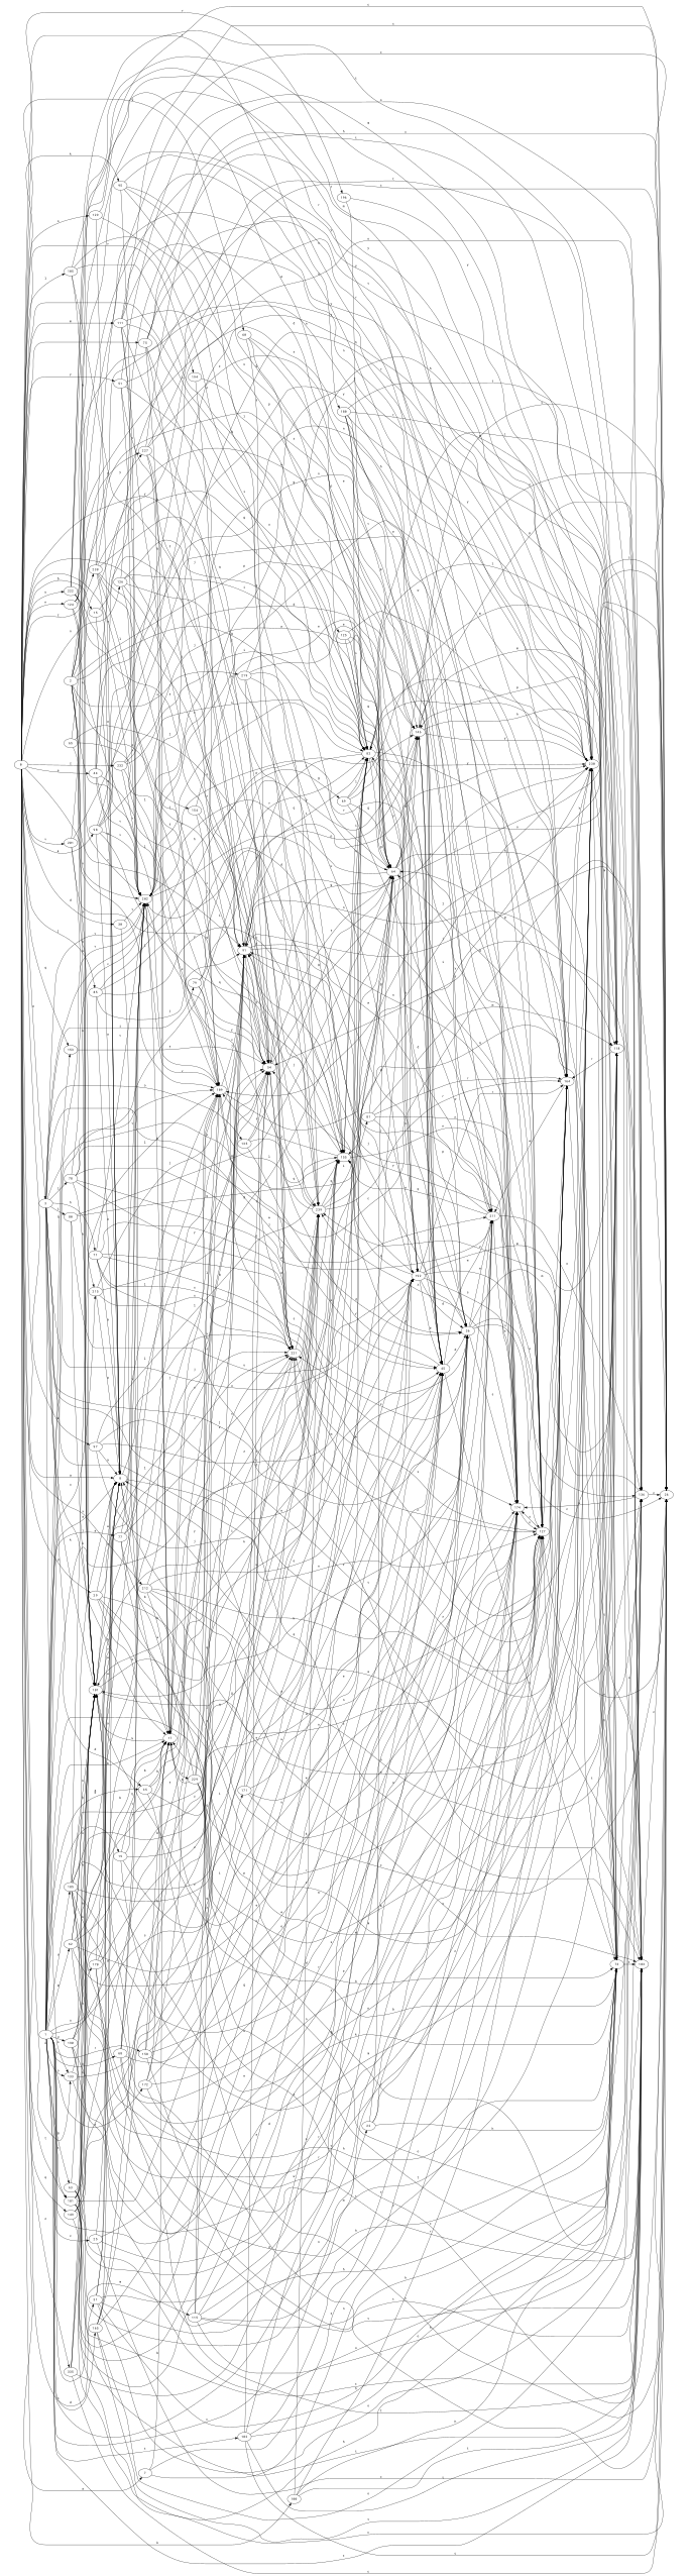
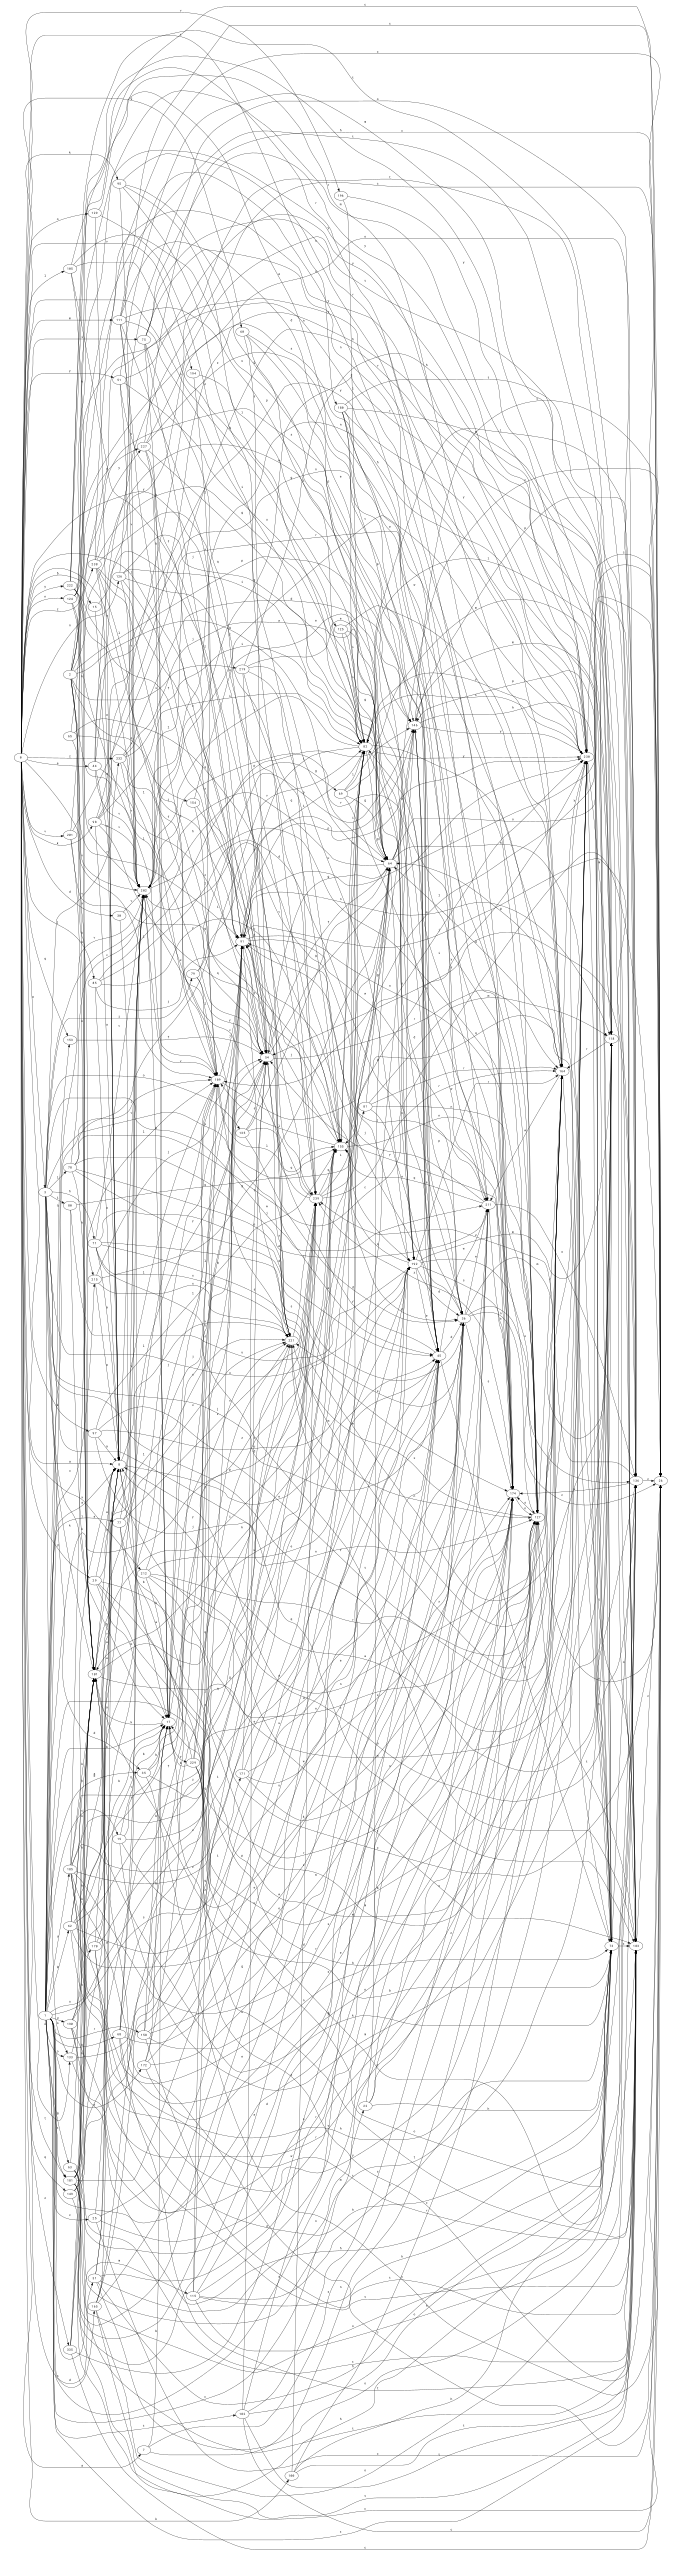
  strict digraph {
    fontname="Roboto Mono"
    rankdir=LR
    node [fontname="Roboto Mono"]
    edge [fontname="Roboto Mono"]
    0
    3
    7
    8
    15
    29
    30
    44
    51
    54
    60
    75
    85
    91
    95
    97
    98
    100
    105
    109
    111
    124
    125
    126
    129
    133
    149
    153
    165
    180
    181
    194
    196
    201
    202
    212
    222
    232
    n39 [label=335]
    238
    17
    35
    183
    211
    36
    69
    71
    78
    79
    80
    81
    101
    135
    136
    192
    174
    127
    45
    221
    239
    118
    73
    26
    230
    164
    64
    146
    82
    65
    155
    227
    1
    19
    22
    25
    31
    62
    63
    68
    77
    115
    158
    170
    171
    172
    182
    185
    190
    215
    229
    2
    154
    219
    0 -> 3 [label=a]
    0 -> 7 [label=a]
    0 -> 8 [label=a]
    0 -> 15 [label=b]
    0 -> 29 [label=d]
    0 -> 30 [label=d]
    0 -> 44 [label=e]
    0 -> 51 [label=f]
    0 -> 54 [label=f]
    0 -> 60 [label=g]
    0 -> 75 [label=i]
    0 -> 85 [label=j]
    0 -> 91 [label=j]
    0 -> 95 [label=k]
    0 -> 97 [label=k]
    0 -> 98 [label=k]
    0 -> 100 [label=k]
    0 -> 105 [label=l]
    0 -> 109 [label=l]
    0 -> 111 [label=m]
    0 -> 124 [label=n]
    0 -> 125 [label=n]
    0 -> 126 [label=n]
    0 -> 129 [label=o]
    0 -> 133 [label=o]
    0 -> 149 [label=q]
    0 -> 153 [label=q]
    0 -> 165 [label=s]
    0 -> 180 [label=t]
    0 -> 181 [label=t]
    0 -> 194 [label=v]
    0 -> 196 [label=v]
    0 -> 201 [label=v]
    0 -> 202 [label=v]
    0 -> 212 [label=x]
    0 -> 222 [label=y]
    0 -> 232 [label=z]
    0 -> n39 [label=z]
    0 -> 238 [label=z]
    3 -> 133 [label=o]
-   3 -> 202 [label=v]
+   3 -> 232 [label=v]
    3 -> 17 [label=b]
    3 -> 35 [label=d]
    3 -> 183 [label=t]
    3 -> 211 [label=w]
    3 -> 36 [label=d]
    3 -> 69 [label=h]
    3 -> 71 [label=h]
    3 -> 78 [label=i]
    3 -> 79 [label=i]
    3 -> 80 [label=i]
    3 -> 81 [label=i]
    3 -> 101 [label=k]
    3 -> 135 [label=o]
    3 -> 136 [label=o]
    3 -> 192 [label=u]
    7 -> 17 [label=b]
    7 -> 174 [label=s]
    7 -> 127 [label=n]
    8 -> 202 [label=v]
    8 -> 183 [label=t]
    8 -> 45 [label=e]
    8 -> 221 [label=x]
    15 -> 8 [label=a]
    15 -> 239 [label=z]
    29 -> 8 [label=a]
    29 -> 17 [label=b]
    29 -> 221 [label=x]
    29 -> 118 [label=m]
    29 -> 73 [label=h]
    29 -> 26 [label=c]
    30 -> 202 [label=v]
    30 -> 17 [label=b]
    44 -> 8 [label=a]
    44 -> 202 [label=v]
    44 -> 183 [label=t]
    44 -> 127 [label=n]
    44 -> 239 [label=z]
    44 -> 26 [label=c]
    51 -> 91 [label=j]
    51 -> 202 [label=v]
    51 -> 192 [label=u]
    51 -> 118 [label=m]
    51 -> 230 [label=y]
    54 -> 221 [label=x]
    54 -> 230 [label=y]
+   54 -> 164 [label=r]
    54 -> 64 [label=g]
    60 -> 54 [label=f]
    60 -> 45 [label=e]
    60 -> 146 [label=p]
    60 -> 82 [label=i]
    75 -> 91 [label=j]
    75 -> 17 [label=b]
    75 -> 127 [label=n]
    75 -> 239 [label=z]
    75 -> 230 [label=y]
    75 -> 164 [label=r]
    85 -> 8 [label=a]
    85 -> 91 [label=j]
    85 -> 36 [label=d]
    85 -> 192 [label=u]
    85 -> 146 [label=p]
    91 -> 54 [label=f]
    91 -> 17 [label=b]
    91 -> 211 [label=w]
    91 -> 127 [label=n]
    91 -> 118 [label=m]
    91 -> 26 [label=c]
    91 -> 146 [label=p]
    91 -> 82 [label=i]
    95 -> 202 [label=v]
    95 -> 174 [label=s]
    95 -> 239 [label=z]
    95 -> 64 [label=g]
    95 -> 82 [label=i]
    97 -> 8 [label=a]
    97 -> 192 [label=u]
    97 -> 127 [label=n]
    97 -> 230 [label=y]
    97 -> 155 [label=q]
    98 -> 8 [label=a]
    98 -> 202 [label=v]
    98 -> 136 [label=o]
    98 -> 73 [label=h]
    98 -> 230 [label=y]
    98 -> 82 [label=i]
    98 -> 155 [label=q]
    100 -> 183 [label=t]
    100 -> 239 [label=z]
    100 -> 73 [label=h]
    100 -> 164 [label=r]
    105 -> 54 [label=f]
    105 -> 211 [label=w]
    105 -> 101 [label=k]
    105 -> 192 [label=u]
    105 -> 64 [label=g]
    109 -> 91 [label=j]
    109 -> 202 [label=v]
    109 -> 45 [label=e]
    109 -> 230 [label=y]
    111 -> 109 [label=l]
    111 -> 202 [label=v]
    111 -> 36 [label=d]
    111 -> 174 [label=s]
    111 -> 221 [label=x]
    111 -> 26 [label=c]
    111 -> 146 [label=p]
    111 -> 82 [label=i]
    124 -> 109 [label=l]
    124 -> 101 [label=k]
    124 -> 174 [label=s]
    124 -> 127 [label=n]
    124 -> 26 [label=c]
    124 -> 230 [label=y]
    125 -> 192 [label=u]
    125 -> 164 [label=r]
    125 -> 64 [label=g]
    125 -> 82 [label=i]
    126 -> 202 [label=v]
    126 -> 136 [label=o]
    126 -> 221 [label=x]
    126 -> 64 [label=g]
    126 -> 82 [label=i]
    126 -> 155 [label=q]
    129 -> 8 [label=a]
    129 -> 239 [label=z]
    129 -> 164 [label=r]
    133 -> 101 [label=k]
    133 -> 174 [label=s]
    133 -> 239 [label=z]
    149 -> 17 [label=b]
    149 -> 101 [label=k]
    149 -> 73 [label=h]
    149 -> 82 [label=i]
    153 -> 54 [label=f]
    165 -> 8 [label=a]
    165 -> 183 [label=t]
    165 -> 136 [label=o]
    165 -> 221 [label=x]
    165 -> 239 [label=z]
    165 -> 64 [label=g]
    180 -> 183 [label=t]
    180 -> 211 [label=w]
    180 -> 45 [label=e]
    180 -> 118 [label=m]
    180 -> 230 [label=y]
    180 -> 146 [label=p]
    180 -> 82 [label=i]
    181 -> 8 [label=a]
    181 -> 109 [label=l]
    181 -> 202 [label=v]
    181 -> 36 [label=d]
    181 -> 101 [label=k]
    181 -> 192 [label=u]
    181 -> 45 [label=e]
    181 -> 26 [label=c]
    181 -> 146 [label=p]
    181 -> 155 [label=q]
    194 -> 109 [label=l]
    194 -> 64 [label=g]
    196 -> 230 [label=y]
    196 -> 82 [label=i]
    201 -> 101 [label=k]
    201 -> 230 [label=y]
    201 -> 164 [label=r]
    201 -> 155 [label=q]
    202 -> 17 [label=b]
    202 -> 183 [label=t]
    202 -> 127 [label=n]
    202 -> 73 [label=h]
    212 -> 91 [label=j]
    212 -> 17 [label=b]
    212 -> 127 [label=n]
    212 -> 45 [label=e]
    212 -> 118 [label=m]
    212 -> 164 [label=r]
    222 -> 54 [label=f]
    222 -> 109 [label=l]
    222 -> 202 [label=v]
    222 -> 183 [label=t]
    222 -> 101 [label=k]
    222 -> 73 [label=h]
    222 -> 164 [label=r]
    232 -> 54 [label=f]
    232 -> 202 [label=v]
    232 -> 36 [label=d]
    232 -> 45 [label=e]
    232 -> 82 [label=i]
    n39 -> 54 [label=f]
    n39 -> 109 [label=l]
    n39 -> 36 [label=d]
    n39 -> 101 [label=k]
    n39 -> 26 [label=c]
    238 -> 8 [label=a]
    238 -> 54 [label=f]
    238 -> 91 [label=j]
    238 -> 221 [label=x]
    238 -> 26 [label=c]
    238 -> 64 [label=g]
    238 -> 155 [label=q]
    238 -> 227 [label=y]
    17 -> 109 [label=l]
    17 -> 101 [label=k]
    17 -> 221 [label=x]
    17 -> 239 [label=z]
    17 -> 229 [label=y]
    35 -> 54 [label=f]
    35 -> 17 [label=b]
    35 -> 36 [label=d]
    35 -> 26 [label=c]
    183 -> 26 [label=c]
    211 -> 91 [label=j]
-   211 -> 101 [label=k]
    211 -> 136 [label=o]
    211 -> 174 [label=s]
    211 -> 155 [label=q]
    36 -> 91 [label=j]
    36 -> 211 [label=w]
    36 -> 174 [label=s]
    36 -> 127 [label=n]
    36 -> 221 [label=x]
    36 -> 118 [label=m]
    36 -> 26 [label=c]
    36 -> 146 [label=p]
    69 -> 174 [label=s]
    69 -> 118 [label=m]
    69 -> 230 [label=y]
    69 -> 64 [label=g]
    69 -> 82 [label=i]
    71 -> 8 [label=a]
    71 -> 202 [label=v]
    71 -> 183 [label=t]
    71 -> 36 [label=d]
    71 -> 221 [label=x]
    71 -> 118 [label=m]
    71 -> 164 [label=m]
    78 -> 202 [label=v]
    78 -> 211 [label=w]
    78 -> 101 [label=k]
    78 -> 174 [label=s]
    78 -> 45 [label=e]
    78 -> 26 [label=c]
    78 -> 82 [label=i]
    79 -> 54 [label=f]
    79 -> 109 [label=l]
    79 -> 230 [label=y]
    79 -> 146 [label=p]
    80 -> 101 [label=k]
    80 -> 192 [label=u]
-   80 -> 64 [label=g]
    80 -> 155 [label=q]
    81 -> 127 [label=n]
    81 -> 45 [label=e]
    81 -> 118 [label=m]
    81 -> 164 [label=r]
    81 -> 64 [label=g]
    101 -> 8 [label=a]
    101 -> 192 [label=u]
    101 -> 127 [label=n]
    101 -> 221 [label=x]
    101 -> 26 [label=c]
    101 -> 82 [label=i]
    135 -> 54 [label=f]
    135 -> 36 [label=d]
    135 -> 64 [label=g]
    135 -> 155 [label=q]
    136 -> 8 [label=a]
    136 -> 54 [label=f]
    136 -> 91 [label=j]
    136 -> 174 [label=s]
    136 -> 239 [label=z]
    136 -> 26 [label=c]
    136 -> 146 [label=p]
    136 -> 82 [label=i]
    192 -> 202 [label=v]
    192 -> 36 [label=d]
    192 -> 136 [label=o]
    192 -> 174 [label=s]
    192 -> 45 [label=e]
    192 -> 118 [label=m]
    192 -> 164 [label=r]
    192 -> 155 [label=q]
    174 -> 54 [label=f]
    174 -> 91 [label=j]
    174 -> 101 [label=k]
    174 -> 127 [label=n]
    174 -> 239 [label=z]
    174 -> 82 [label=i]
    127 -> 202 [label=v]
    127 -> 183 [label=t]
    127 -> 174 [label=s]
    127 -> 221 [label=x]
    127 -> 164 [label=r]
    45 -> 54 [label=f]
    45 -> 211 [label=w]
    45 -> 36 [label=d]
    45 -> 73 [label=h]
    221 -> 91 [label=j]
    221 -> 127 [label=n]
    221 -> 239 [label=z]
    239 -> 109 [label=l]
    239 -> 202 [label=v]
    239 -> 230 [label=y]
    239 -> 164 [label=r]
    239 -> 82 [label=i]
    239 -> 155 [label=q]
    118 -> 8 [label=a]
    118 -> 202 [label=v]
    118 -> 164 [label=r]
    118 -> 82 [label=i]
    73 -> 17 [label=b]
    73 -> 183 [label=t]
    73 -> 101 [label=k]
    73 -> 136 [label=o]
    73 -> 64 [label=g]
    73 -> 146 [label=p]
    73 -> 155 [label=q]
    26 -> 109 [label=l]
    26 -> 127 [label=n]
    230 -> 202 [label=v]
    230 -> 17 [label=b]
    230 -> 221 [label=x]
    230 -> 118 [label=m]
    230 -> 73 [label=h]
    230 -> 26 [label=c]
    230 -> 82 [label=i]
    164 -> 183 [label=t]
    164 -> 211 [label=w]
    164 -> 230 [label=y]
    164 -> 64 [label=g]
    64 -> 54 [label=f]
    64 -> 202 [label=v]
    64 -> 101 [label=k]
    64 -> 136 [label=o]
    64 -> 192 [label=u]
    64 -> 73 [label=h]
    64 -> 26 [label=c]
    64 -> 146 [label=p]
    146 -> 211 [label=w]
    146 -> 45 [label=e]
    146 -> 118 [label=m]
    146 -> 73 [label=h]
    146 -> 26 [label=c]
    146 -> 230 [label=y]
    82 -> 91 [label=j]
    82 -> 202 [label=v]
    82 -> 36 [label=d]
    82 -> 230 [label=y]
    82 -> 164 [label=r]
    82 -> 64 [label=g]
    82 -> 155 [label=q]
    65 -> 54 [label=f]
    65 -> 101 [label=k]
    65 -> 230 [label=y]
    65 -> 155 [label=q]
    155 -> 91 [label=j]
    155 -> 109 [label=l]
    155 -> 36 [label=d]
    155 -> 127 [label=n]
    155 -> 82 [label=i]
    227 -> 91 [label=j]
    227 -> 17 [label=b]
    227 -> 183 [label=t]
    227 -> 127 [label=n]
    227 -> 26 [label=c]
    227 -> 82 [label=i]
    1 -> 8 [label=a]
    1 -> 109 [label=l]
    1 -> 133 [label=o]
    1 -> 153 [label=q]
    1 -> 181 [label=t]
    1 -> 202 [label=v]
    1 -> 17 [label=b]
    1 -> 35 [label=d]
    1 -> 183 [label=t]
    1 -> 174 [label=s]
    1 -> 45 [label=e]
    1 -> 164 [label=r]
    1 -> 146 [label=p]
    1 -> 19 [label=c]
    1 -> 22 [label=c]
    1 -> 25 [label=c]
    1 -> 31 [label=d]
    1 -> 62 [label=g]
    1 -> 63 [label=g]
    1 -> 68 [label=h]
    1 -> 77 [label=i]
    1 -> 115 [label=m]
    1 -> 158 [label=r]
    1 -> 170 [label=s]
    1 -> 171 [label=s]
    1 -> 172 [label=s]
    1 -> 182 [label=t]
    1 -> 185 [label=u]
    1 -> 190 [label=u]
    1 -> 215 [label=x]
    19 -> 54 [label=f]
    19 -> 202 [label=v]
    19 -> 211 [label=w]
    19 -> 45 [label=e]
    19 -> 118 [label=m]
    22 -> 174 [label=s]
    22 -> 127 [label=n]
    22 -> 73 [label=h]
    22 -> 64 [label=g]
    25 -> 8 [label=a]
    25 -> 192 [label=u]
    25 -> 174 [label=s]
    25 -> 26 [label=c]
    31 -> 8 [label=a]
    31 -> 17 [label=b]
    31 -> 211 [label=w]
    31 -> 136 [label=o]
    31 -> 127 [label=n]
    31 -> 73 [label=h]
    62 -> 8 [label=a]
    62 -> 211 [label=w]
    62 -> 101 [label=k]
    62 -> 45 [label=e]
    62 -> 221 [label=x]
    62 -> 239 [label=z]
    62 -> 230 [label=y]
    63 -> 183 [label=t]
    63 -> 101 [label=k]
    63 -> 136 [label=o]
    63 -> 118 [label=m]
    63 -> 164 [label=r]
    68 -> 202 [label=v]
    68 -> 17 [label=b]
    68 -> 183 [label=t]
    68 -> 45 [label=e]
    68 -> 221 [label=x]
    68 -> 230 [label=y]
    77 -> 54 [label=f]
    77 -> 202 [label=v]
    77 -> 183 [label=t]
    77 -> 239 [label=z]
    77 -> 118 [label=m]
    115 -> 91 [label=j]
    115 -> 109 [label=l]
    115 -> 36 [label=d]
    115 -> 136 [label=o]
    115 -> 127 [label=n]
    115 -> 73 [label=h]
    115 -> 230 [label=y]
    158 -> 91 [label=j]
    158 -> 17 [label=b]
    158 -> 183 [label=t]
    158 -> 211 [label=w]
    158 -> 192 [label=u]
    158 -> 174 [label=s]
    170 -> 8 [label=a]
    170 -> 91 [label=j]
    170 -> 183 [label=t]
    170 -> 73 [label=h]
    170 -> 155 [label=q]
    171 -> 54 [label=f]
    171 -> 174 [label=s]
    171 -> 127 [label=n]
    171 -> 45 [label=e]
    171 -> 155 [label=q]
    172 -> 54 [label=f]
    172 -> 17 [label=b]
    172 -> 36 [label=d]
    172 -> 192 [label=u]
    172 -> 174 [label=s]
    182 -> 54 [label=f]
    182 -> 183 [label=t]
    182 -> 174 [label=s]
    182 -> 45 [label=e]
    182 -> 73 [label=h]
    182 -> 26 [label=c]
    185 -> 109 [label=l]
    185 -> 183 [label=t]
    185 -> 101 [label=k]
    185 -> 127 [label=n]
    185 -> 45 [label=e]
    185 -> 73 [label=h]
    185 -> 230 [label=y]
    185 -> 164 [label=r]
    185 -> 64 [label=g]
    185 -> 82 [label=i]
    185 -> 155 [label=q]
    190 -> 109 [label=l]
    190 -> 183 [label=t]
    190 -> 101 [label=k]
    190 -> 73 [label=h]
    190 -> 164 [label=r]
    190 -> 155 [label=q]
    215 -> 8 [label=a]
    215 -> 91 [label=j]
    215 -> 221 [label=x]
    215 -> 64 [label=g]
    229 -> 8 [label=a]
    229 -> 109 [label=l]
    229 -> 17 [label=b]
    229 -> 183 [label=t]
    229 -> 136 [label=o]
    229 -> 239 [label=z]
    229 -> 26 [label=c]
    2 -> 91 [label=j]
    2 -> 109 [label=l]
    2 -> 183 [label=t]
    2 -> 211 [label=w]
    2 -> 174 [label=s]
    2 -> 221 [label=x]
    2 -> 118 [label=m]
    2 -> 64 [label=g]
    2 -> 146 [label=p]
    2 -> 227 [label=y]
    2 -> 215 [label=x]
    2 -> 154 [label=q]
    2 -> 219 [label=x]
    154 -> 109 [label=l]
    154 -> 45 [label=e]
    154 -> 239 [label=z]
    219 -> 54 [label=f]
    219 -> 192 [label=u]
    219 -> 45 [label=e]
    219 -> 73 [label=h]
    219 -> 64 [label=g]
    219 -> 155 [label=q]
  }
